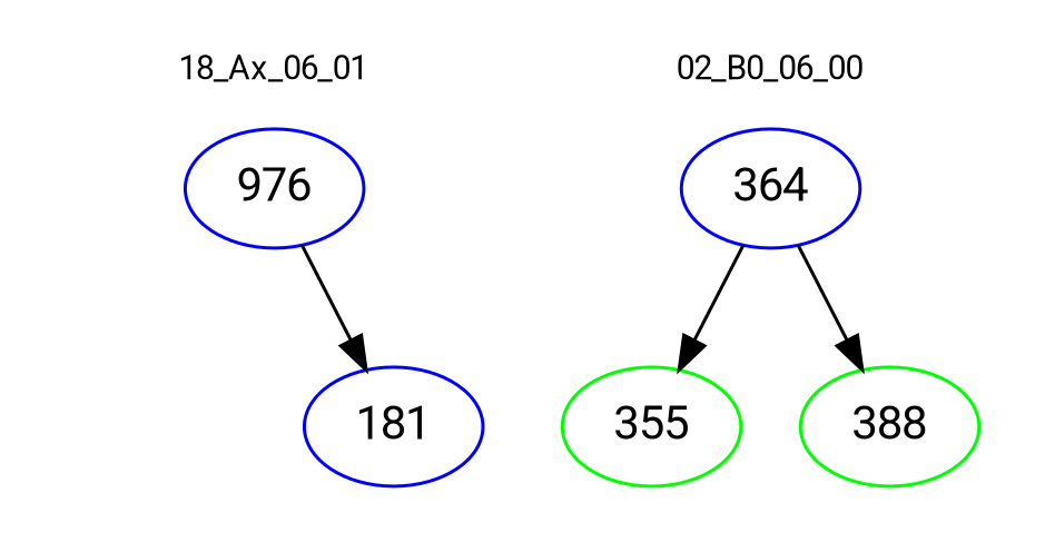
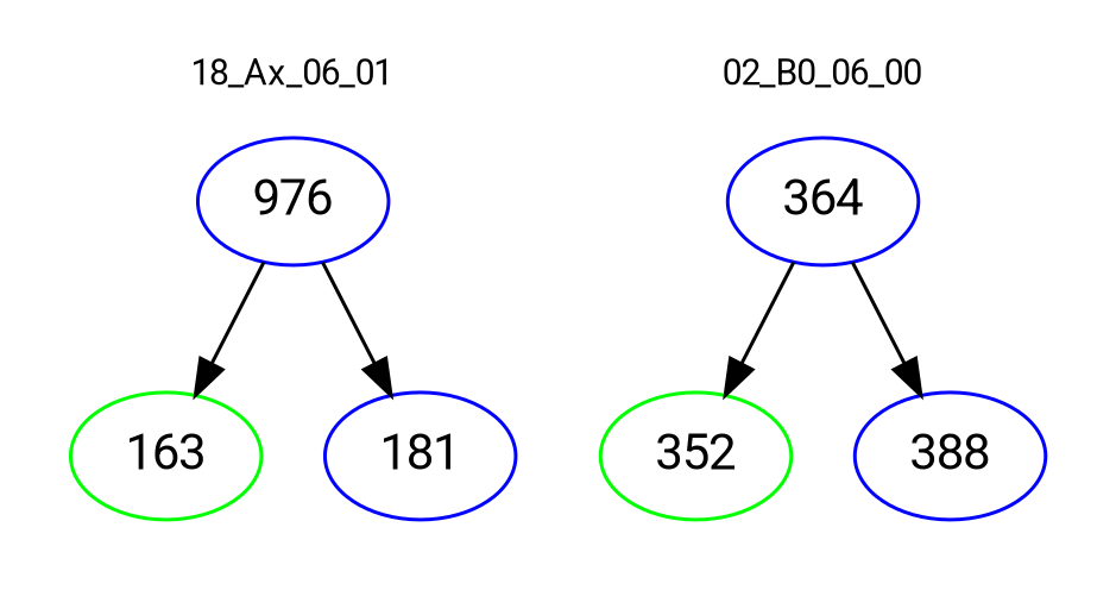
  digraph {
    fontname=Roboto
    node [color=blue fontname=Roboto]
    edge [color=black fontname=Roboto]
    n1 [label=976]
+   n2 [color=green label=163]
    n3 [label=181]
    n4 [label=364]
-   n5 [color=green label=355]
-   n6 [color=green label=388]
+   n5 [color=green label=352]
+   n6 [label=388]
    subgraph cluster_1 {
      color=white
      fontsize=10
      label="18_Ax_06_01"
      n1
+     n2
      n3
    }
    subgraph cluster_2 {
      color=white
      fontsize=10
      label="02_B0_06_00"
      n4
      n5
      n6
    }
+   n1 -> n2
    n1 -> n3
    n4 -> n5
    n4 -> n6
  }
